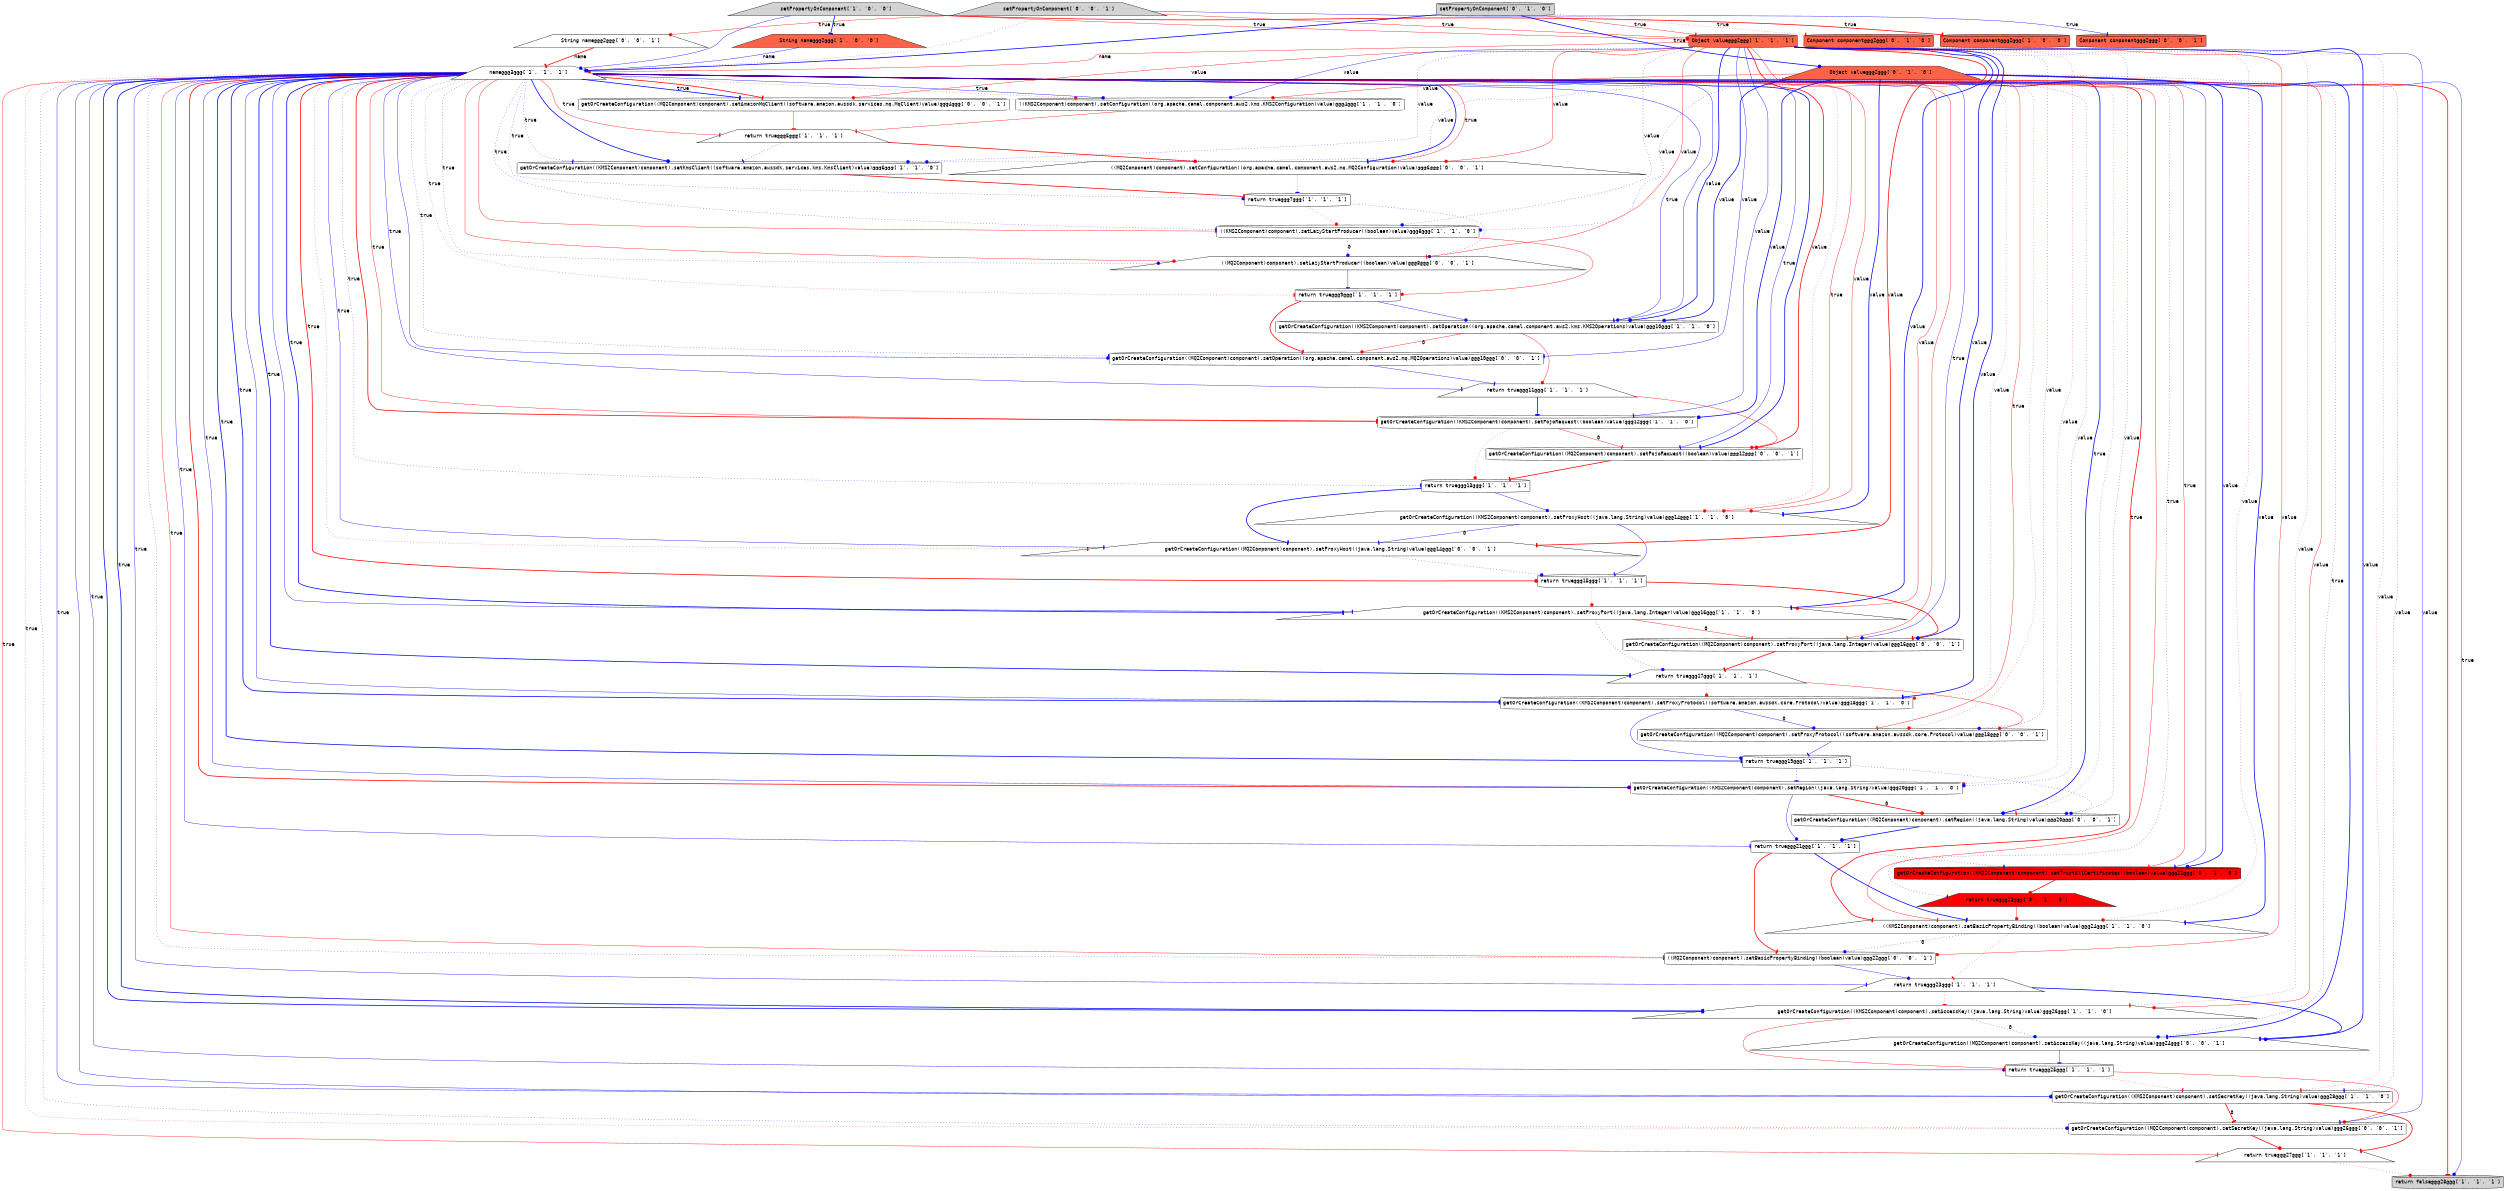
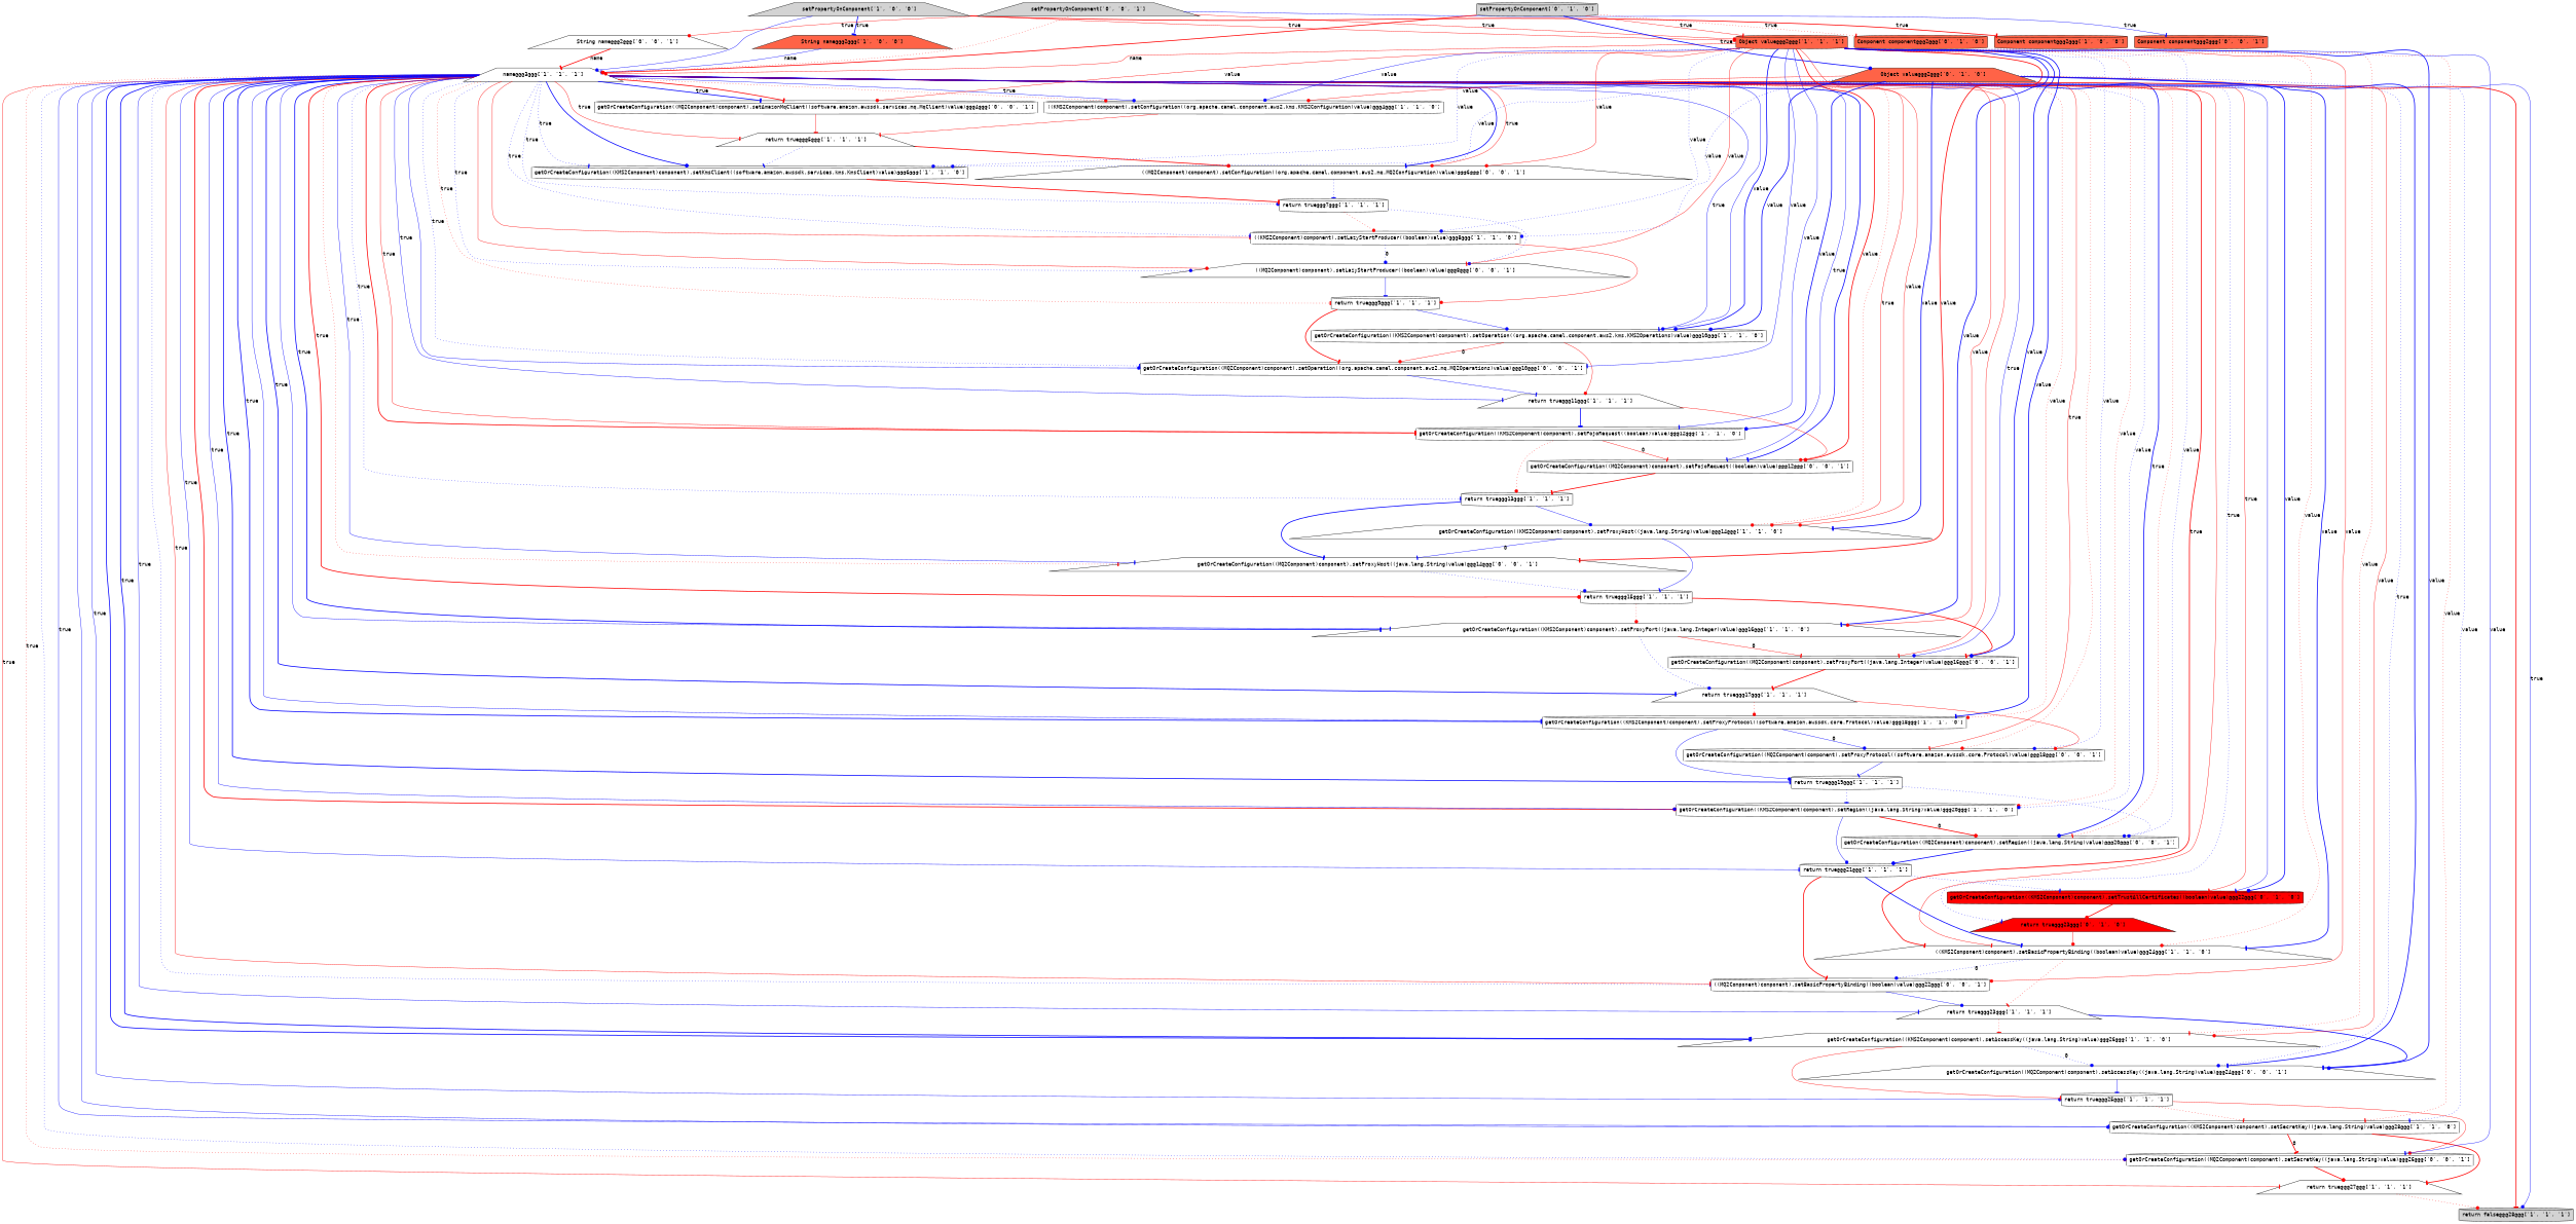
  digraph {
    fontname="DejaVu Sans Mono"
    node [fillcolor=white fontname="DejaVu Sans Mono" shape=cylinder style=filled]
    edge [arrowhead=tee color=blue fontname="DejaVu Sans Mono" style=solid]
    n1 [label="return true@@@27@@@['1', '1', '1']" shape=trapezium]
    n2 [fillcolor=lightgray label="return false@@@28@@@['1', '1', '1']"]
    n3 [label="String name@@@2@@@['0', '0', '1']" shape=trapezium]
    n4 [label="name@@@3@@@['1', '1', '1']" shape=trapezium]
    n5 [label="return true@@@9@@@['1', '1', '1']"]
    n6 [label="getOrCreateConfiguration((MQ2Component)component).setOperation((org.apache.camel.component.aws2.mq.MQ2Operations)value)@@@10@@@['0', '0', '1']"]
    n7 [label="getOrCreateConfiguration((KMS2Component)component).setOperation((org.apache.camel.component.aws2.kms.KMS2Operations)value)@@@10@@@['1', '1', '0']"]
    n8 [label="return true@@@11@@@['1', '1', '1']" shape=trapezium]
    n9 [label="getOrCreateConfiguration((KMS2Component)component).setPojoRequest((boolean)value)@@@12@@@['1', '1', '0']"]
    n10 [label="getOrCreateConfiguration((MQ2Component)component).setPojoRequest((boolean)value)@@@12@@@['0', '0', '1']"]
    n11 [label="getOrCreateConfiguration((KMS2Component)component).setProxyPort((java.lang.Integer)value)@@@16@@@['1', '1', '0']" shape=trapezium]
    n12 [label="return true@@@17@@@['1', '1', '1']" shape=trapezium]
    n13 [label="getOrCreateConfiguration((MQ2Component)component).setProxyPort((java.lang.Integer)value)@@@16@@@['0', '0', '1']"]
    n14 [label="return true@@@13@@@['1', '1', '1']"]
    n15 [label="getOrCreateConfiguration((MQ2Component)component).setProxyHost((java.lang.String)value)@@@14@@@['0', '0', '1']" shape=trapezium]
    n16 [label="return true@@@15@@@['1', '1', '1']"]
    n17 [label="((MQ2Component)component).setBasicPropertyBinding((boolean)value)@@@22@@@['0', '0', '1']"]
    n18 [label="return true@@@23@@@['1', '1', '1']" shape=trapezium]
    n19 [label="getOrCreateConfiguration((KMS2Component)component).setRegion((java.lang.String)value)@@@20@@@['1', '1', '0']"]
    n20 [label="return true@@@21@@@['1', '1', '1']"]
    n21 [label="getOrCreateConfiguration((MQ2Component)component).setRegion((java.lang.String)value)@@@20@@@['0', '0', '1']"]
    n22 [fillcolor=red label="return true@@@23@@@['0', '1', '0']" shape=trapezium]
    n23 [label="((KMS2Component)component).setBasicPropertyBinding((boolean)value)@@@24@@@['1', '1', '0']" shape=trapezium]
    n24 [label="getOrCreateConfiguration((KMS2Component)component).setProxyProtocol((software.amazon.awssdk.core.Protocol)value)@@@18@@@['1', '1', '0']"]
    n25 [label="return true@@@19@@@['1', '1', '1']"]
    n26 [label="getOrCreateConfiguration((MQ2Component)component).setProxyProtocol((software.amazon.awssdk.core.Protocol)value)@@@18@@@['0', '0', '1']"]
    n27 [label="getOrCreateConfiguration((MQ2Component)component).setAmazonMqClient((software.amazon.awssdk.services.mq.MqClient)value)@@@4@@@['0', '0', '1']"]
    n28 [label="return true@@@5@@@['1', '1', '1']" shape=trapezium]
    n29 [label="getOrCreateConfiguration((KMS2Component)component).setKmsClient((software.amazon.awssdk.services.kms.KmsClient)value)@@@6@@@['1', '1', '0']"]
    n30 [label="getOrCreateConfiguration((KMS2Component)component).setProxyHost((java.lang.String)value)@@@14@@@['1', '1', '0']" shape=trapezium]
    n31 [label="((KMS2Component)component).setConfiguration((org.apache.camel.component.aws2.kms.KMS2Configuration)value)@@@4@@@['1', '1', '0']"]
    n32 [label="((MQ2Component)component).setConfiguration((org.apache.camel.component.aws2.mq.MQ2Configuration)value)@@@6@@@['0', '0', '1']" shape=trapezium]
    n33 [label="((MQ2Component)component).setLazyStartProducer((boolean)value)@@@8@@@['0', '0', '1']" shape=trapezium]
    n34 [label="getOrCreateConfiguration((KMS2Component)component).setAccessKey((java.lang.String)value)@@@26@@@['1', '1', '0']" shape=trapezium]
    n35 [label="getOrCreateConfiguration((MQ2Component)component).setSecretKey((java.lang.String)value)@@@26@@@['0', '0', '1']"]
    n36 [label="getOrCreateConfiguration((MQ2Component)component).setAccessKey((java.lang.String)value)@@@24@@@['0', '0', '1']" shape=trapezium]
    n37 [label="((KMS2Component)component).setLazyStartProducer((boolean)value)@@@8@@@['1', '1', '0']"]
    n38 [label="getOrCreateConfiguration((KMS2Component)component).setSecretKey((java.lang.String)value)@@@28@@@['1', '1', '0']"]
    n39 [fillcolor=red label="getOrCreateConfiguration((KMS2Component)component).setTrustAllCertificates((boolean)value)@@@22@@@['0', '1', '0']"]
    n40 [label="return true@@@7@@@['1', '1', '1']"]
    n41 [label="return true@@@25@@@['1', '1', '1']"]
    n42 [fillcolor=tomato label="Component component@@@2@@@['1', '0', '0']"]
    n43 [fillcolor=lightgray label="setPropertyOnComponent['1', '0', '0']" shape=trapezium]
    n44 [fillcolor=tomato label="String name@@@2@@@['1', '0', '0']" shape=trapezium]
    n45 [fillcolor=tomato label="Object value@@@2@@@['1', '1', '1']"]
    n46 [fillcolor=lightgray label="setPropertyOnComponent['0', '0', '1']" shape=trapezium]
    n47 [fillcolor=tomato label="Component component@@@2@@@['0', '0', '1']"]
    n48 [fillcolor=lightgray label="setPropertyOnComponent['0', '1', '0']"]
    n49 [fillcolor=tomato label="Component component@@@2@@@['0', '1', '0']"]
    n50 [fillcolor=tomato label="Object value@@@2@@@['0', '1', '0']" shape=trapezium]
    n1 -> n2 [arrowhead=dot color=red style=dotted]
    n3 -> n4 [color=red label=name style=bold]
    n4 -> n1 [color=red label=true]
    n4 -> n2 [color=red style=bold]
    n4 -> n2 [arrowhead=dot label=true]
    n4 -> n5 [color=red label=true style=dotted]
    n4 -> n6 [arrowhead=dot]
    n4 -> n6 [label=true style=dotted]
    n4 -> n7 [arrowhead=dot label=true]
    n4 -> n7
    n4 -> n8 [label=true]
    n4 -> n9 [color=red style=bold]
    n4 -> n9 [color=red label=true]
    n4 -> n10 [label=true]
    n4 -> n10 [style=bold]
    n4 -> n11
    n4 -> n11 [label=true style=bold]
    n4 -> n12 [label=true style=bold]
    n4 -> n13 [color=red]
    n4 -> n13 [arrowhead=dot label=true]
    n4 -> n14 [label=true style=dotted]
    n4 -> n15 [color=red style=dotted]
    n4 -> n15 [label=true]
    n4 -> n16 [arrowhead=dot color=red label=true style=bold]
    n4 -> n17 [style=dotted]
    n4 -> n17 [color=red label=true]
    n4 -> n18 [label=true]
    n4 -> n19 [arrowhead=dot color=red style=bold]
    n4 -> n19 [arrowhead=dot label=true]
    n4 -> n20 [label=true]
    n4 -> n21 [arrowhead=dot label=true style=bold]
    n4 -> n21 [color=red style=dotted]
    n4 -> n22 [label=true style=dotted]
    n4 -> n23 [color=red label=true style=bold]
    n4 -> n23 [color=red]
    n4 -> n24 [label=true style=bold]
    n4 -> n24
    n4 -> n25 [label=true style=bold]
    n4 -> n26 [color=red label=true]
    n4 -> n26 [arrowhead=dot color=red style=dotted]
    n4 -> n27 [label=true style=bold]
    n4 -> n27 [color=red style=bold]
    n4 -> n28 [color=red label=true]
    n4 -> n29 [label=true style=dotted]
    n4 -> n29 [arrowhead=dot style=bold]
    n4 -> n30 [arrowhead=dot color=red style=dotted]
    n4 -> n30 [arrowhead=dot color=red label=true]
    n4 -> n31 [arrowhead=dot color=red style=dotted]
    n4 -> n31 [arrowhead=dot label=true]
    n4 -> n32 [style=bold]
    n4 -> n32 [arrowhead=dot color=red label=true]
    n4 -> n33 [arrowhead=dot label=true style=dotted]
    n4 -> n33 [arrowhead=dot color=red]
    n4 -> n34 [style=bold]
    n4 -> n34 [label=true style=bold]
    n4 -> n35 [arrowhead=dot color=red label=true style=dotted]
    n4 -> n35 [arrowhead=dot style=dotted]
    n4 -> n36 [arrowhead=dot label=true style=dotted]
    n4 -> n36 [style=bold]
    n4 -> n37 [color=red]
    n4 -> n37 [label=true style=dotted]
    n4 -> n38 [label=true]
    n4 -> n38 [arrowhead=dot]
    n4 -> n39 [color=red label=true]
    n4 -> n39
    n4 -> n40 [arrowhead=dot label=true style=dotted]
    n4 -> n41 [arrowhead=dot label=true]
    n5 -> n6 [color=red style=bold]
    n5 -> n7 [arrowhead=dot]
    n6 -> n8
    n7 -> n6 [arrowhead=dot color=red label=0]
    n7 -> n8 [arrowhead=dot color=red]
    n8 -> n9 [style=bold]
    n8 -> n10 [arrowhead=dot color=red]
    n9 -> n10 [color=red label=0]
    n9 -> n14 [arrowhead=dot color=red style=dotted]
    n10 -> n14 [color=red style=bold]
    n11 -> n12 [arrowhead=dot style=dotted]
    n11 -> n13 [color=red label=0]
    n12 -> n24 [arrowhead=dot color=red style=dotted]
    n12 -> n26 [arrowhead=dot color=red]
    n13 -> n12 [color=red style=bold]
    n14 -> n15 [style=bold]
    n14 -> n30 [arrowhead=dot]
    n15 -> n16 [arrowhead=dot style=dotted]
    n16 -> n11 [arrowhead=dot color=red style=dotted]
    n16 -> n13 [color=red style=bold]
    n17 -> n18 [arrowhead=dot]
    n18 -> n34 [color=red style=dotted]
    n18 -> n36 [style=bold]
    n19 -> n20 [arrowhead=dot]
    n19 -> n21 [arrowhead=dot color=red label=0 style=bold]
    n20 -> n17 [color=red style=bold]
    n20 -> n23 [style=bold]
    n20 -> n39 [style=dotted]
    n21 -> n20 [arrowhead=dot style=bold]
    n22 -> n23 [arrowhead=dot color=red]
    n23 -> n17 [arrowhead=dot label=0 style=dotted]
    n23 -> n18 [color=red style=dotted]
    n24 -> n25 [arrowhead=dot]
    n24 -> n26 [arrowhead=dot label=0]
    n25 -> n19 [style=dotted]
    n25 -> n21 [arrowhead=dot style=dotted]
    n26 -> n25
    n27 -> n28 [color=red]
    n28 -> n29 [style=dotted]
    n28 -> n32 [arrowhead=dot color=red style=bold]
    n29 -> n40 [color=red style=bold]
    n30 -> n15 [label=0]
    n30 -> n16
    n31 -> n28 [color=red]
    n32 -> n40 [style=dotted]
    n33 -> n5
    n34 -> n36 [arrowhead=dot label=0 style=dotted]
    n34 -> n41 [color=red]
    n35 -> n1 [arrowhead=dot color=red style=bold]
    n36 -> n41
    n37 -> n5 [arrowhead=dot color=red]
    n37 -> n33 [arrowhead=dot label=0 style=dotted]
    n38 -> n1 [color=red style=bold]
    n38 -> n35 [color=red label=0 style=bold]
    n39 -> n22 [arrowhead=dot color=red style=bold]
    n40 -> n33 [arrowhead=dot style=dotted]
    n40 -> n37 [arrowhead=dot color=red style=dotted]
    n41 -> n35 [arrowhead=dot color=red]
    n41 -> n38 [color=red style=dotted]
    n43 -> n4 [arrowhead=dot]
    n43 -> n42 [color=red label=true style=bold]
    n43 -> n44 [label=true style=bold]
    n43 -> n45 [arrowhead=dot color=red label=true]
    n44 -> n4 [label=name]
    n45 -> n4 [arrowhead=dot color=red label=name]
    n45 -> n6 [label=value]
    n45 -> n7 [arrowhead=dot label=value style=bold]
    n45 -> n9 [label=value]
    n45 -> n10 [arrowhead=dot color=red label=value style=bold]
    n45 -> n11 [label=value style=bold]
    n45 -> n13 [arrowhead=dot label=value style=bold]
    n45 -> n15 [color=red label=value style=bold]
    n45 -> n17 [arrowhead=dot color=red label=value]
    n45 -> n19 [arrowhead=dot color=red label=value style=dotted]
    n45 -> n21 [arrowhead=dot label=value style=dotted]
    n45 -> n23 [arrowhead=dot color=red label=value style=dotted]
    n45 -> n24 [label=value style=bold]
    n45 -> n26 [arrowhead=dot label=value style=dotted]
    n45 -> n27 [arrowhead=dot color=red label=value]
    n45 -> n29 [arrowhead=dot label=value style=dotted]
    n45 -> n30 [arrowhead=dot color=red label=value]
    n45 -> n31 [arrowhead=dot label=value]
    n45 -> n32 [arrowhead=dot color=red label=value]
    n45 -> n33 [color=red label=value]
    n45 -> n34 [color=red label=value style=dotted]
    n45 -> n35 [label=value]
    n45 -> n36 [arrowhead=dot label=value style=bold]
    n45 -> n37 [arrowhead=dot label=value style=dotted]
    n45 -> n38 [color=red label=value style=dotted]
    n46 -> n3 [arrowhead=dot color=red label=true]
    n46 -> n4 [arrowhead=dot color=red style=dotted]
    n46 -> n45 [arrowhead=dot color=red label=true]
    n46 -> n47 [label=true]
-   n48 -> n4 [arrowhead=dot style=bold]
+   n48 -> n4 [arrowhead=dot color=red style=bold]
    n48 -> n45 [color=red label=true]
    n48 -> n49 [color=red label=true style=dotted]
    n48 -> n50 [arrowhead=dot label=true style=bold]
    n50 -> n7 [arrowhead=dot label=value style=bold]
    n50 -> n9 [arrowhead=dot label=value style=bold]
    n50 -> n11 [arrowhead=dot color=red label=value]
    n50 -> n19 [arrowhead=dot label=value style=dotted]
    n50 -> n23 [label=value style=bold]
    n50 -> n24 [arrowhead=dot color=red label=value style=dotted]
    n50 -> n29 [arrowhead=dot label=value style=dotted]
    n50 -> n30 [label=value style=bold]
    n50 -> n31 [arrowhead=dot color=red label=value]
    n50 -> n34 [arrowhead=dot color=red label=value]
    n50 -> n37 [arrowhead=dot label=value style=dotted]
    n50 -> n38 [label=value style=dotted]
    n50 -> n39 [arrowhead=dot label=value style=bold]
  }
